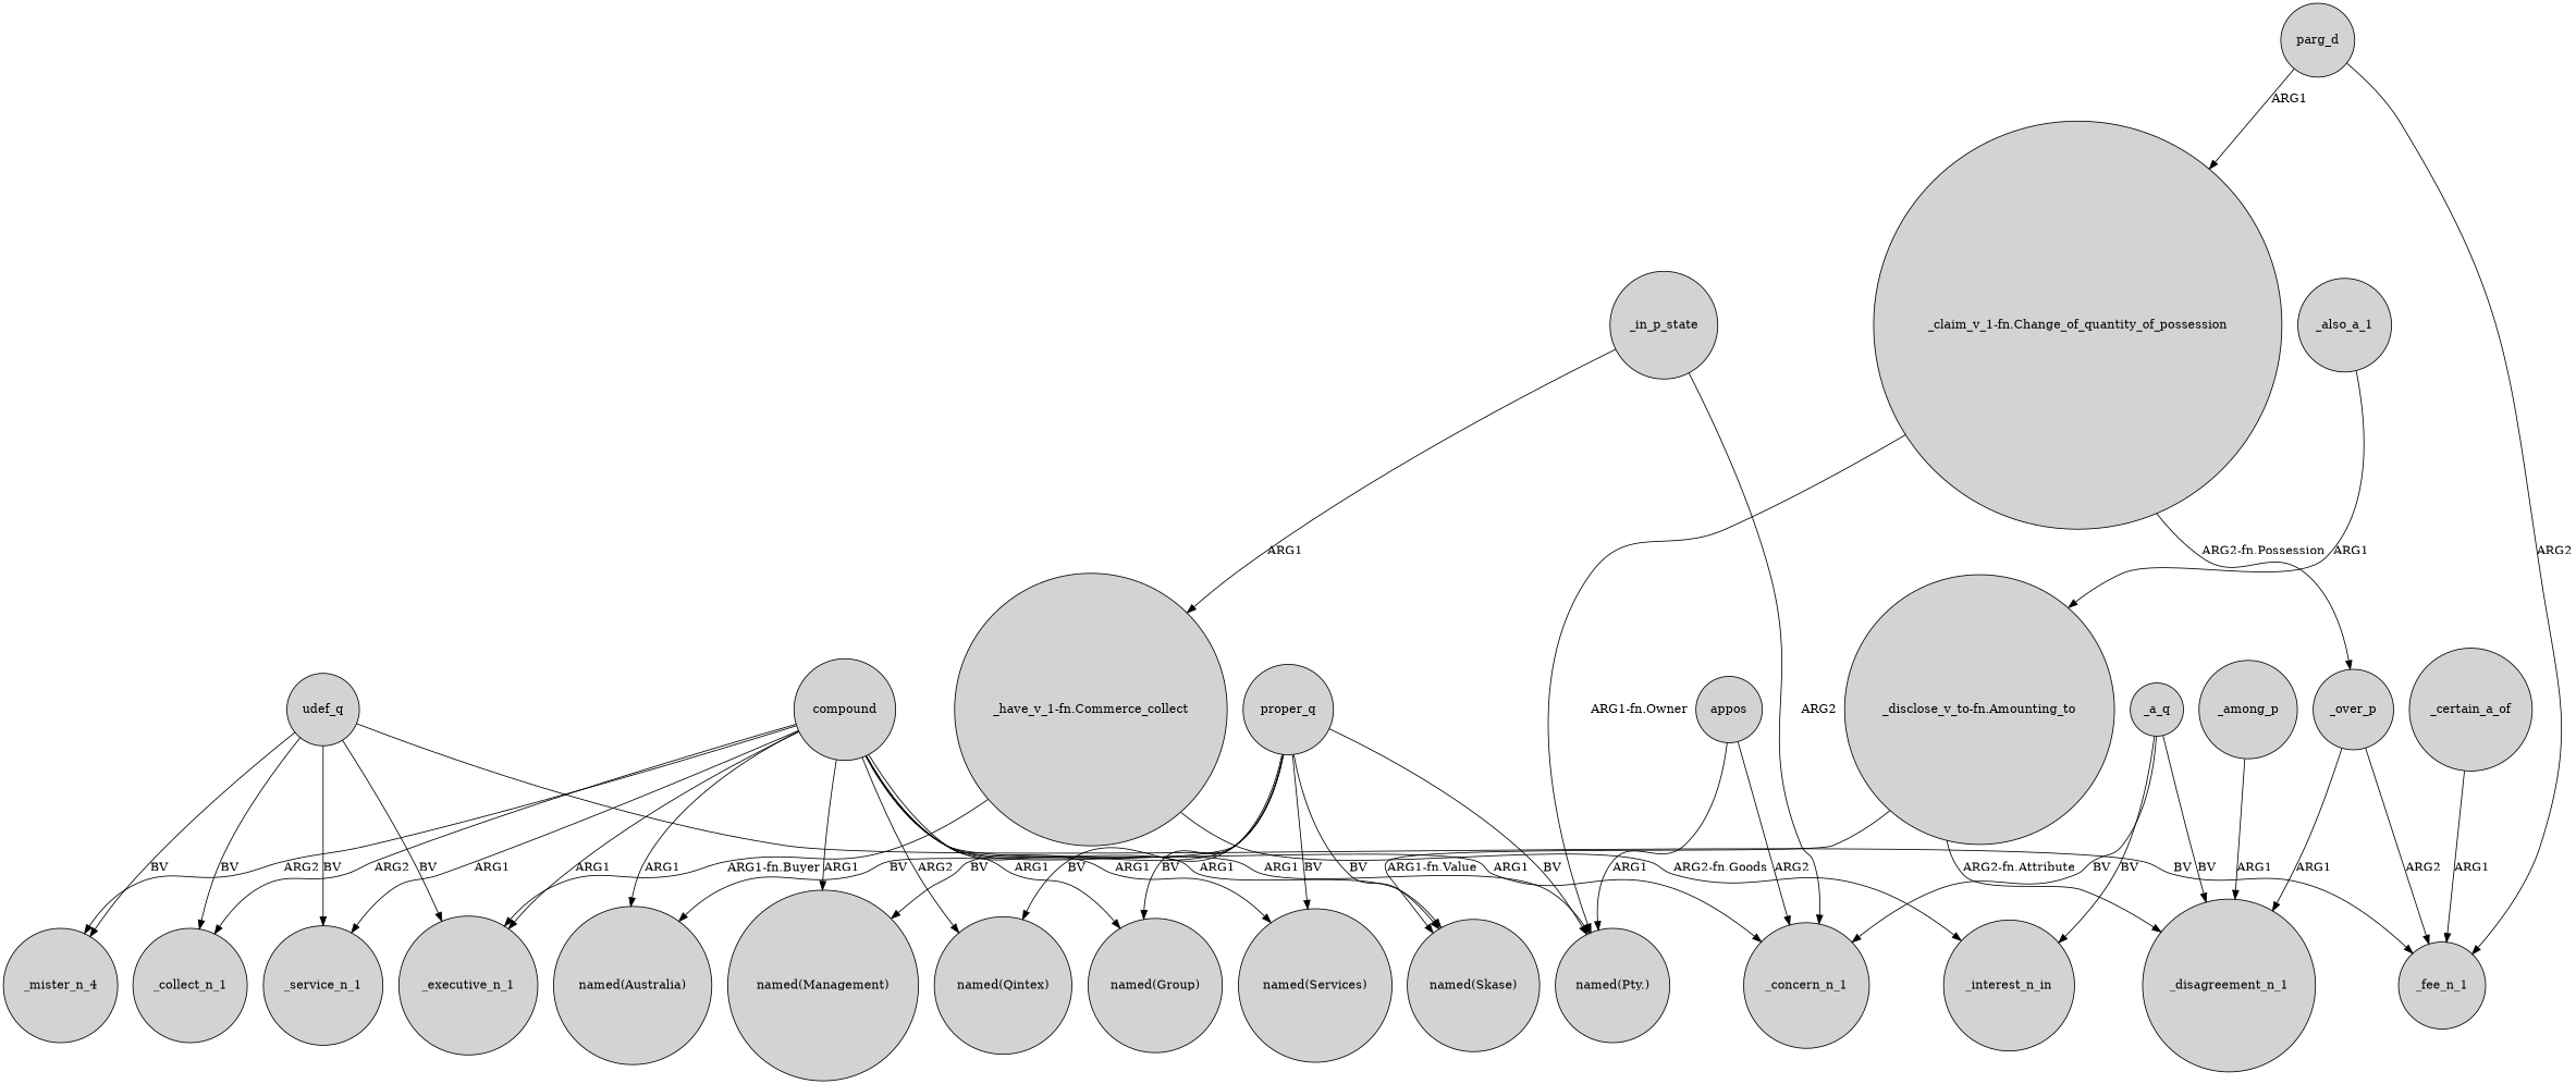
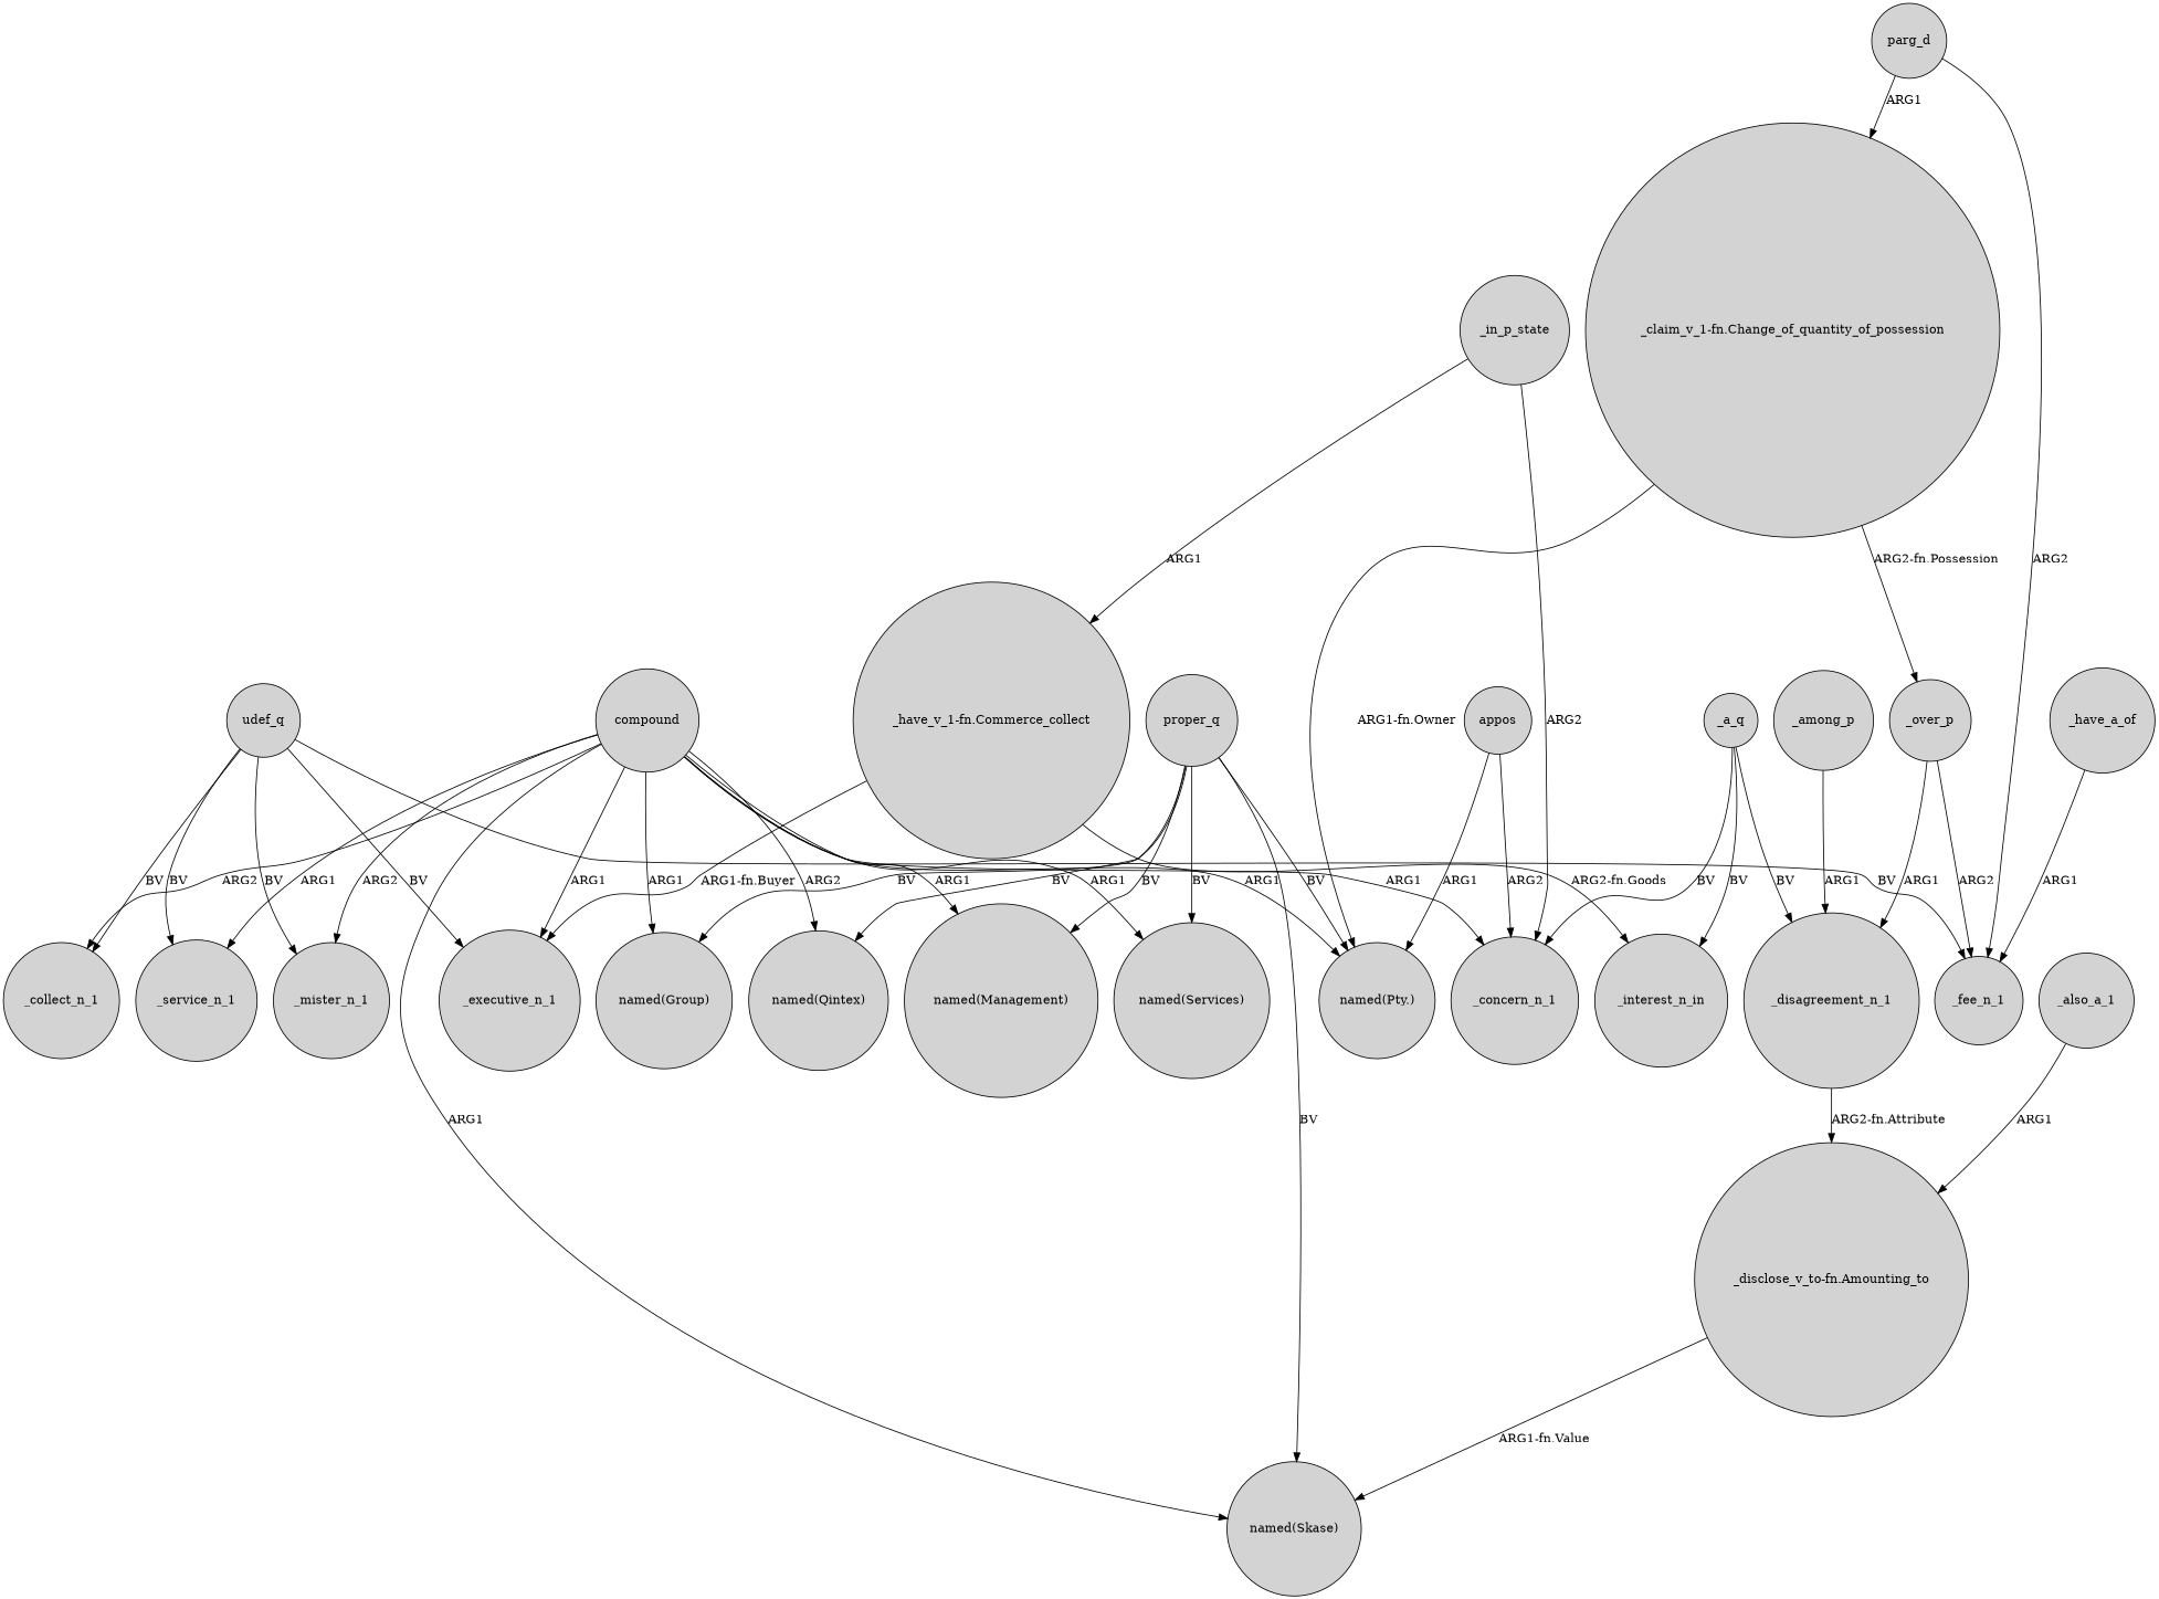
  digraph {
    node [shape=circle style=filled]
    udef_q
    _executive_n_1
    _service_n_1
-   _mister_n_1 [label=_mister_n_4]
+   _mister_n_1
    _fee_n_1
    n6 [label=_collect_n_1]
    "_have_v_1-fn.Commerce_collect"
    _interest_n_in
    compound
-   "named(Australia)"
    "named(Skase)"
    "named(Pty.)"
    "named(Group)"
    "named(Management)"
    _concern_n_1
    "named(Services)"
    "named(Qintex)"
    _over_p
    _disagreement_n_1
    "_disclose_v_to-fn.Amounting_to"
    proper_q
    appos
    _a_q
    parg_d
    "_claim_v_1-fn.Change_of_quantity_of_possession"
    _among_p
    _in_p_state
-   _certain_a_of
+   _certain_a_of [label=_have_a_of]
    _also_a_1
    udef_q -> _executive_n_1 [label=BV]
    udef_q -> _service_n_1 [label=BV]
    udef_q -> _mister_n_1 [label=BV]
    udef_q -> _fee_n_1 [label=BV]
    udef_q -> n6 [label=BV]
    "_have_v_1-fn.Commerce_collect" -> _executive_n_1 [label="ARG1-fn.Buyer"]
    "_have_v_1-fn.Commerce_collect" -> _interest_n_in [label="ARG2-fn.Goods"]
    compound -> _executive_n_1 [label=ARG1]
    compound -> _service_n_1 [label=ARG1]
    compound -> _mister_n_1 [label=ARG2]
    compound -> n6 [label=ARG2]
-   compound -> "named(Australia)" [label=ARG1]
    compound -> "named(Skase)" [label=ARG1]
    compound -> "named(Pty.)" [label=ARG1]
    compound -> "named(Group)" [label=ARG1]
    compound -> "named(Management)" [label=ARG1]
    compound -> _concern_n_1 [label=ARG1]
    compound -> "named(Services)" [label=ARG1]
    compound -> "named(Qintex)" [label=ARG2]
    _over_p -> _fee_n_1 [label=ARG2]
    _over_p -> _disagreement_n_1 [label=ARG1]
    "_disclose_v_to-fn.Amounting_to" -> "named(Skase)" [label="ARG1-fn.Value"]
-   "_disclose_v_to-fn.Amounting_to" -> _disagreement_n_1 [label="ARG2-fn.Attribute"]
-   proper_q -> "named(Australia)" [label=BV]
+   _disagreement_n_1 -> "_disclose_v_to-fn.Amounting_to" [label="ARG2-fn.Attribute"]
    proper_q -> "named(Skase)" [label=BV]
    proper_q -> "named(Pty.)" [label=BV]
    proper_q -> "named(Group)" [label=BV]
    proper_q -> "named(Management)" [label=BV]
    proper_q -> "named(Services)" [label=BV]
    proper_q -> "named(Qintex)" [label=BV]
    appos -> "named(Pty.)" [label=ARG1]
    appos -> _concern_n_1 [label=ARG2]
    _a_q -> _interest_n_in [label=BV]
    _a_q -> _concern_n_1 [label=BV]
    _a_q -> _disagreement_n_1 [label=BV]
    parg_d -> _fee_n_1 [label=ARG2]
    parg_d -> "_claim_v_1-fn.Change_of_quantity_of_possession" [label=ARG1]
    "_claim_v_1-fn.Change_of_quantity_of_possession" -> "named(Pty.)" [label="ARG1-fn.Owner"]
    "_claim_v_1-fn.Change_of_quantity_of_possession" -> _over_p [label="ARG2-fn.Possession"]
    _among_p -> _disagreement_n_1 [label=ARG1]
    _in_p_state -> "_have_v_1-fn.Commerce_collect" [label=ARG1]
    _in_p_state -> _concern_n_1 [label=ARG2]
    _certain_a_of -> _fee_n_1 [label=ARG1]
    _also_a_1 -> "_disclose_v_to-fn.Amounting_to" [label=ARG1]
  }
